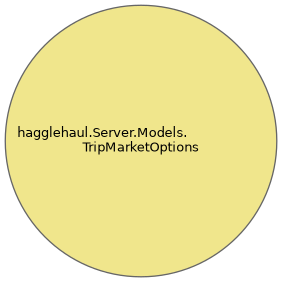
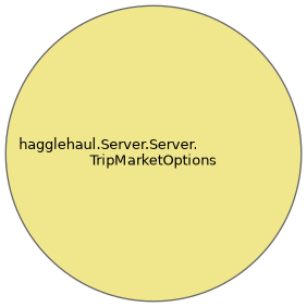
  digraph {
    rankdir=LR
-   n1 [color=gray40 fillcolor=khaki fontname=Helvetica fontsize=10 height=0.2 label="hagglehaul.Server.Models.\lTripMarketOptions" shape=circle style=filled width=0.4]
+   n1 [color=gray40 fillcolor=khaki fontname=Helvetica fontsize=10 height=0.2 label="hagglehaul.Server.Server.\lTripMarketOptions" shape=circle style=filled width=0.4]
  }
